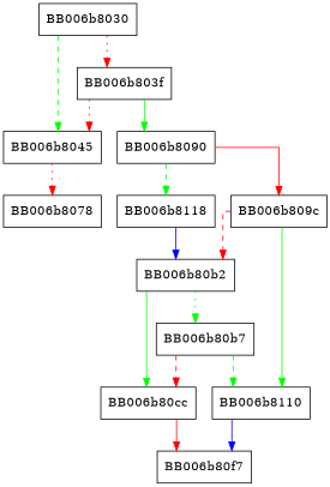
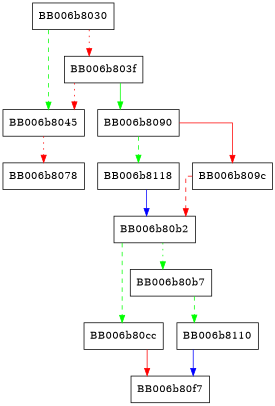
  digraph {
    splines=ortho
    node [shape=box]
    edge [color=green style=solid]
    BB006b8030
    BB006b8045
    BB006b803f
    BB006b8078
    BB006b8090
    BB006b8118
    BB006b809c
    BB006b80b2
    BB006b8110
    BB006b80f7
    BB006b80cc
    BB006b80b7
    BB006b8030 -> BB006b8045 [style=dashed]
    BB006b8030 -> BB006b803f [color=red style=dotted]
    BB006b8045 -> BB006b8078 [color=red style=dotted]
    BB006b803f -> BB006b8045 [color=red style=dotted]
    BB006b803f -> BB006b8090
    BB006b8090 -> BB006b8118 [style=dashed]
    BB006b8090 -> BB006b809c [color=red]
    BB006b8118 -> BB006b80b2 [color=blue]
    BB006b809c -> BB006b80b2 [color=red style=dashed]
-   BB006b809c -> BB006b8110
-   BB006b80b2 -> BB006b80cc
+   BB006b80b2 -> BB006b80cc [style=dashed]
    BB006b80b2 -> BB006b80b7 [style=dotted]
    BB006b8110 -> BB006b80f7 [color=blue]
    BB006b80cc -> BB006b80f7 [color=red]
    BB006b80b7 -> BB006b8110 [style=dashed]
-   BB006b80b7 -> BB006b80cc [color=red style=dashed]
  }
